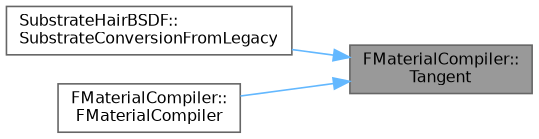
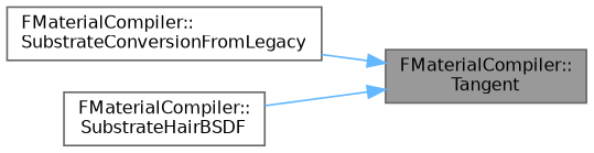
  digraph {
    rankdir=RL
    node [color=grey40 fillcolor=white fontname=Helvetica fontsize=10 shape=box style=filled]
    edge [color=steelblue1 dir=back fontname=Helvetica fontsize=10 labelfontname=Helvetica labelfontsize=10 style=solid]
    n1 [color=gray40 fillcolor=grey60 fontcolor=black height=0.2 label="FMaterialCompiler::\lTangent" width=0.4]
-   n2 [height=0.2 label="SubstrateHairBSDF::\lSubstrateConversionFromLegacy" width=0.4]
-   n3 [height=0.2 label="FMaterialCompiler::\lFMaterialCompiler" width=0.4]
+   n2 [height=0.2 label="FMaterialCompiler::\lSubstrateConversionFromLegacy" width=0.4]
+   n3 [height=0.2 label="FMaterialCompiler::\lSubstrateHairBSDF" width=0.4]
    n1 -> n2
    n1 -> n3
  }
